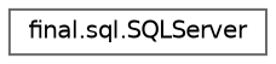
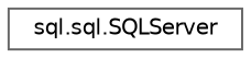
  digraph {
    rankdir=TB
-   n1 [color=grey40 fillcolor=white fontname=Helvetica fontsize=10 height=0.2 label="final.sql.SQLServer" shape=box style=filled width=0.4]
+   n1 [color=grey40 fillcolor=white fontname=Helvetica fontsize=10 height=0.2 label="sql.sql.SQLServer" shape=box style=filled width=0.4]
  }
